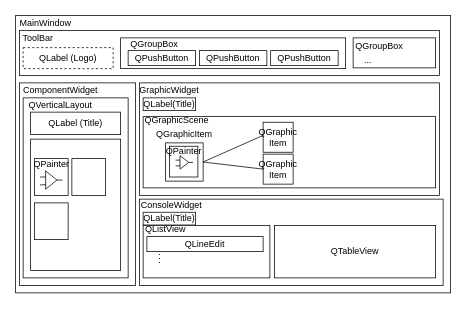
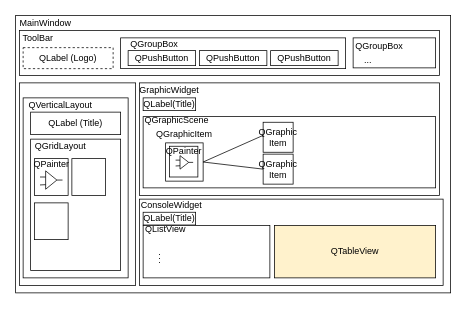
  <mxCell id="0" />
  <mxCell id="1" parent="0" />
  <mxCell id="2" value="" style="rounded=0;whiteSpace=wrap;html=1;" parent="1" vertex="1"><mxGeometry x="20" y="20" width="580" height="370" as="geometry" /></mxCell>
  <mxCell id="3" value="" style="rounded=0;whiteSpace=wrap;html=1;" parent="1" vertex="1"><mxGeometry x="25" y="40" width="560" height="60" as="geometry" /></mxCell>
  <mxCell id="4" value="" style="rounded=0;whiteSpace=wrap;html=1;" parent="1" vertex="1"><mxGeometry x="470" y="50" width="110" height="40" as="geometry" /></mxCell>
  <mxCell id="5" value="MainWindow" style="text;html=1;strokeColor=none;fillColor=none;align=center;verticalAlign=middle;whiteSpace=wrap;rounded=0;" parent="1" vertex="1"><mxGeometry x="40" y="20" width="40" height="20" as="geometry" /></mxCell>
  <mxCell id="6" value="ToolBar" style="text;html=1;strokeColor=none;fillColor=none;align=center;verticalAlign=middle;whiteSpace=wrap;rounded=0;" parent="1" vertex="1"><mxGeometry x="20" y="40" width="60" height="20" as="geometry" /></mxCell>
  <mxCell id="7" value="" style="rounded=0;whiteSpace=wrap;html=1;" parent="1" vertex="1"><mxGeometry x="160" y="50" width="300" height="41" as="geometry" /></mxCell>
  <mxCell id="8" value="QGroupBox" style="text;html=1;strokeColor=none;fillColor=none;align=center;verticalAlign=middle;whiteSpace=wrap;rounded=0;" parent="1" vertex="1"><mxGeometry x="170" y="50" width="70" height="15" as="geometry" /></mxCell>
  <mxCell id="9" value="QLabel (Logo)" style="rounded=0;whiteSpace=wrap;html=1;dashed=1;" parent="1" vertex="1"><mxGeometry x="30" y="63" width="120" height="28" as="geometry" /></mxCell>
  <mxCell id="10" value="QPushButton" style="rounded=0;whiteSpace=wrap;html=1;" parent="1" vertex="1"><mxGeometry x="170" y="67" width="90" height="20" as="geometry" /></mxCell>
  <mxCell id="11" value="QPushButton" style="rounded=0;whiteSpace=wrap;html=1;" parent="1" vertex="1"><mxGeometry x="265" y="67" width="90" height="20" as="geometry" /></mxCell>
  <mxCell id="12" value="QPushButton" style="rounded=0;whiteSpace=wrap;html=1;" parent="1" vertex="1"><mxGeometry x="360" y="67" width="90" height="20" as="geometry" /></mxCell>
  <mxCell id="13" value="QGroupBox" style="text;html=1;strokeColor=none;fillColor=none;align=center;verticalAlign=middle;whiteSpace=wrap;rounded=0;" parent="1" vertex="1"><mxGeometry x="485" y="50.5" width="40" height="20" as="geometry" /></mxCell>
  <mxCell id="14" value="..." style="text;html=1;strokeColor=none;fillColor=none;align=center;verticalAlign=middle;whiteSpace=wrap;rounded=0;" parent="1" vertex="1"><mxGeometry x="470" y="70" width="40" height="20" as="geometry" /></mxCell>
  <mxCell id="15" value="" style="rounded=0;whiteSpace=wrap;html=1;" parent="1" vertex="1"><mxGeometry x="25" y="110" width="155" height="270" as="geometry" /></mxCell>
- <mxCell id="16" value="ComponentWidget" style="text;html=1;strokeColor=none;fillColor=none;align=center;verticalAlign=middle;whiteSpace=wrap;rounded=0;" parent="1" vertex="1"><mxGeometry x="30" y="110" width="100" height="20" as="geometry" /></mxCell>
  <mxCell id="17" value="" style="rounded=0;whiteSpace=wrap;html=1;" parent="1" vertex="1"><mxGeometry x="30" y="130" width="140" height="240" as="geometry" /></mxCell>
  <mxCell id="18" value="QVerticalLayout" style="text;html=1;strokeColor=none;fillColor=none;align=center;verticalAlign=middle;whiteSpace=wrap;rounded=0;" parent="1" vertex="1"><mxGeometry x="60" y="130" width="40" height="20" as="geometry" /></mxCell>
  <mxCell id="19" value="QLabel (Title)" style="rounded=0;whiteSpace=wrap;html=1;" parent="1" vertex="1"><mxGeometry x="40" y="149" width="120" height="30" as="geometry" /></mxCell>
  <mxCell id="20" value="" style="whiteSpace=wrap;html=1;aspect=fixed;" parent="1" vertex="1"><mxGeometry x="45" y="211" width="39" height="39" as="geometry" /></mxCell>
  <mxCell id="21" value="" style="rounded=0;whiteSpace=wrap;html=1;" parent="1" vertex="1"><mxGeometry x="40" y="185" width="120" height="175" as="geometry" /></mxCell>
+ <mxCell id="22" value="QGridLayout" style="text;html=1;strokeColor=none;fillColor=none;align=center;verticalAlign=middle;whiteSpace=wrap;rounded=0;" parent="1" vertex="1"><mxGeometry x="60" y="185" width="40" height="20" as="geometry" /></mxCell>
  <mxCell id="23" value="" style="group" parent="1" vertex="1" connectable="0"><mxGeometry x="45" y="211" width="45" height="49" as="geometry" /></mxCell>
  <mxCell id="24" value="" style="group" parent="23" vertex="1" connectable="0"><mxGeometry width="45" height="49" as="geometry" /></mxCell>
  <mxCell id="25" value="" style="rounded=0;whiteSpace=wrap;html=1;" parent="24" vertex="1"><mxGeometry width="45" height="49" as="geometry" /></mxCell>
  <mxCell id="26" value="" style="group" parent="24" vertex="1" connectable="0"><mxGeometry x="7.5" y="16.333" width="30" height="24.5" as="geometry" /></mxCell>
  <mxCell id="27" value="" style="group" parent="26" vertex="1" connectable="0"><mxGeometry width="30" height="24.5" as="geometry" /></mxCell>
  <mxCell id="28" value="" style="triangle;whiteSpace=wrap;html=1;" parent="27" vertex="1"><mxGeometry x="7.5" width="15" height="24.5" as="geometry" /></mxCell>
  <mxCell id="29" value="" style="endArrow=none;html=1;" parent="27" edge="1"><mxGeometry width="50" height="50" relative="1" as="geometry"><mxPoint y="8.167" as="sourcePoint" /><mxPoint x="7.5" y="8.167" as="targetPoint" /></mxGeometry></mxCell>
  <mxCell id="30" value="" style="endArrow=none;html=1;entryX=0;entryY=0.75;entryDx=0;entryDy=0;" parent="27" target="28" edge="1"><mxGeometry width="50" height="50" relative="1" as="geometry"><mxPoint y="18.783" as="sourcePoint" /><mxPoint x="22.5" y="24.5" as="targetPoint" /></mxGeometry></mxCell>
  <mxCell id="31" value="" style="endArrow=none;html=1;exitX=1;exitY=0.5;exitDx=0;exitDy=0;" parent="27" source="28" edge="1"><mxGeometry width="50" height="50" relative="1" as="geometry"><mxPoint x="30" y="40.833" as="sourcePoint" /><mxPoint x="30" y="12.25" as="targetPoint" /></mxGeometry></mxCell>
  <mxCell id="32" value="QPainter" style="text;html=1;strokeColor=none;fillColor=none;align=center;verticalAlign=middle;whiteSpace=wrap;rounded=0;" parent="24" vertex="1"><mxGeometry x="7.5" width="30" height="16.333" as="geometry" /></mxCell>
  <mxCell id="33" value="" style="rounded=0;whiteSpace=wrap;html=1;" parent="1" vertex="1"><mxGeometry x="95" y="211" width="45" height="49" as="geometry" /></mxCell>
  <mxCell id="34" value="" style="rounded=0;whiteSpace=wrap;html=1;" parent="1" vertex="1"><mxGeometry x="45" y="270" width="45" height="49" as="geometry" /></mxCell>
  <mxCell id="35" value="" style="rounded=0;whiteSpace=wrap;html=1;" parent="1" vertex="1"><mxGeometry x="185" y="265" width="405" height="115" as="geometry" /></mxCell>
  <mxCell id="36" value="QLabel(Title)" style="rounded=0;whiteSpace=wrap;html=1;" parent="1" vertex="1"><mxGeometry x="190" y="282.5" width="70" height="17" as="geometry" /></mxCell>
  <mxCell id="37" value="ConsoleWidget" style="text;html=1;strokeColor=none;fillColor=none;align=center;verticalAlign=middle;whiteSpace=wrap;rounded=0;" parent="1" vertex="1"><mxGeometry x="207.5" y="262.5" width="40" height="20" as="geometry" /></mxCell>
  <mxCell id="38" value="" style="rounded=0;whiteSpace=wrap;html=1;" parent="1" vertex="1"><mxGeometry x="185" y="110" width="400" height="150" as="geometry" /></mxCell>
  <mxCell id="39" value="GraphicWidget" style="text;html=1;strokeColor=none;fillColor=none;align=center;verticalAlign=middle;whiteSpace=wrap;rounded=0;" parent="1" vertex="1"><mxGeometry x="205" y="110" width="40" height="20" as="geometry" /></mxCell>
  <mxCell id="40" value="QLabel(Title)" style="rounded=0;whiteSpace=wrap;html=1;" parent="1" vertex="1"><mxGeometry x="190" y="130" width="70" height="17" as="geometry" /></mxCell>
  <mxCell id="41" value="" style="rounded=0;whiteSpace=wrap;html=1;" parent="1" vertex="1"><mxGeometry x="190" y="155" width="390" height="95" as="geometry" /></mxCell>
  <mxCell id="42" value="QGraphicScene" style="text;html=1;strokeColor=none;fillColor=none;align=center;verticalAlign=middle;whiteSpace=wrap;rounded=0;" parent="1" vertex="1"><mxGeometry x="215" y="150" width="40" height="20" as="geometry" /></mxCell>
  <mxCell id="43" value="" style="rounded=0;whiteSpace=wrap;html=1;" parent="1" vertex="1"><mxGeometry x="220" y="190" width="50" height="51" as="geometry" /></mxCell>
  <mxCell id="44" value="QGraphicItem" style="text;html=1;strokeColor=none;fillColor=none;align=center;verticalAlign=middle;whiteSpace=wrap;rounded=0;" parent="1" vertex="1"><mxGeometry x="225" y="169" width="40" height="20" as="geometry" /></mxCell>
  <mxCell id="45" value="" style="rounded=0;whiteSpace=wrap;html=1;" parent="1" vertex="1"><mxGeometry x="225" y="194.5" width="38" height="41" as="geometry" /></mxCell>
  <mxCell id="46" value="" style="group" parent="1" vertex="1" connectable="0"><mxGeometry x="227.5" y="195" width="35" height="36" as="geometry" /></mxCell>
  <mxCell id="47" value="" style="group" parent="46" vertex="1" connectable="0"><mxGeometry width="35" height="36" as="geometry" /></mxCell>
  <mxCell id="48" value="" style="group" parent="47" vertex="1" connectable="0"><mxGeometry x="5.833" y="12" width="23.333" height="18" as="geometry" /></mxCell>
  <mxCell id="49" value="" style="group" parent="48" vertex="1" connectable="0"><mxGeometry width="23.333" height="18" as="geometry" /></mxCell>
  <mxCell id="50" value="" style="triangle;whiteSpace=wrap;html=1;" parent="49" vertex="1"><mxGeometry x="5.833" width="11.667" height="18" as="geometry" /></mxCell>
  <mxCell id="51" value="" style="endArrow=none;html=1;" parent="49" edge="1"><mxGeometry width="50" height="50" relative="1" as="geometry"><mxPoint y="6" as="sourcePoint" /><mxPoint x="5.833" y="6" as="targetPoint" /></mxGeometry></mxCell>
  <mxCell id="52" value="" style="endArrow=none;html=1;entryX=0;entryY=0.75;entryDx=0;entryDy=0;" parent="49" target="50" edge="1"><mxGeometry width="50" height="50" relative="1" as="geometry"><mxPoint y="13.8" as="sourcePoint" /><mxPoint x="17.5" y="18" as="targetPoint" /></mxGeometry></mxCell>
  <mxCell id="53" value="" style="endArrow=none;html=1;exitX=1;exitY=0.5;exitDx=0;exitDy=0;" parent="49" source="50" edge="1"><mxGeometry width="50" height="50" relative="1" as="geometry"><mxPoint x="23.333" y="30.0" as="sourcePoint" /><mxPoint x="23.333" y="9" as="targetPoint" /></mxGeometry></mxCell>
  <mxCell id="54" value="QPainter" style="text;html=1;strokeColor=none;fillColor=none;align=center;verticalAlign=middle;whiteSpace=wrap;rounded=0;" parent="47" vertex="1"><mxGeometry x="5.833" width="23.333" height="12" as="geometry" /></mxCell>
  <mxCell id="55" value="" style="endArrow=none;html=1;exitX=1;exitY=0.5;exitDx=0;exitDy=0;" parent="1" source="43" edge="1"><mxGeometry width="50" height="50" relative="1" as="geometry"><mxPoint x="300" y="230" as="sourcePoint" /><mxPoint x="350" y="180" as="targetPoint" /></mxGeometry></mxCell>
  <mxCell id="56" value="QGraphic&lt;br&gt;Item" style="whiteSpace=wrap;html=1;aspect=fixed;" parent="1" vertex="1"><mxGeometry x="350" y="162.5" width="40" height="40" as="geometry" /></mxCell>
  <mxCell id="57" value="QGraphic&lt;br&gt;Item" style="whiteSpace=wrap;html=1;aspect=fixed;" parent="1" vertex="1"><mxGeometry x="350" y="205" width="40" height="40" as="geometry" /></mxCell>
  <mxCell id="58" value="" style="endArrow=none;html=1;entryX=0;entryY=0.5;entryDx=0;entryDy=0;exitX=1;exitY=0.5;exitDx=0;exitDy=0;" parent="1" source="43" target="57" edge="1"><mxGeometry width="50" height="50" relative="1" as="geometry"><mxPoint x="290" y="250" as="sourcePoint" /><mxPoint x="340" y="200" as="targetPoint" /></mxGeometry></mxCell>
  <mxCell id="59" value="" style="rounded=0;whiteSpace=wrap;html=1;" parent="1" vertex="1"><mxGeometry x="190" y="300" width="169" height="70" as="geometry" /></mxCell>
  <mxCell id="60" value="QListView" style="text;html=1;strokeColor=none;fillColor=none;align=center;verticalAlign=middle;whiteSpace=wrap;rounded=0;" parent="1" vertex="1"><mxGeometry x="200" y="294.5" width="40" height="20" as="geometry" /></mxCell>
- <mxCell id="61" value="QLineEdit" style="rounded=0;whiteSpace=wrap;html=1;" parent="1" vertex="1"><mxGeometry x="195" y="315" width="155" height="20" as="geometry" /></mxCell>
  <mxCell id="62" value="&lt;p style=&quot;line-height: 40%&quot;&gt;.&lt;br&gt;.&lt;br&gt;.&lt;/p&gt;" style="text;html=1;strokeColor=none;fillColor=none;align=center;verticalAlign=middle;whiteSpace=wrap;rounded=0;" parent="1" vertex="1"><mxGeometry x="205" y="340" width="15" as="geometry" /></mxCell>
- <mxCell id="63" value="QTableView" style="rounded=0;whiteSpace=wrap;html=1;" parent="1" vertex="1"><mxGeometry x="365" y="300" width="215" height="70" as="geometry" /></mxCell>
+ <mxCell id="63" value="QTableView" style="rounded=0;whiteSpace=wrap;html=1;fillColor=#fff2cc;" parent="1" vertex="1"><mxGeometry x="365" y="300" width="215" height="70" as="geometry" /></mxCell>
